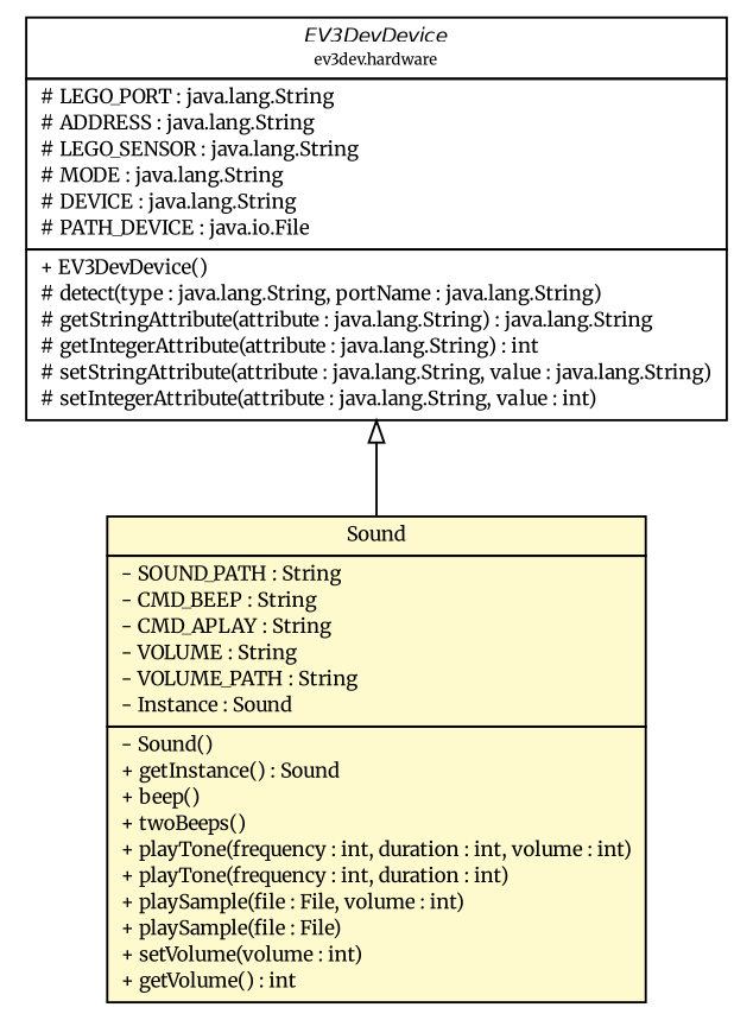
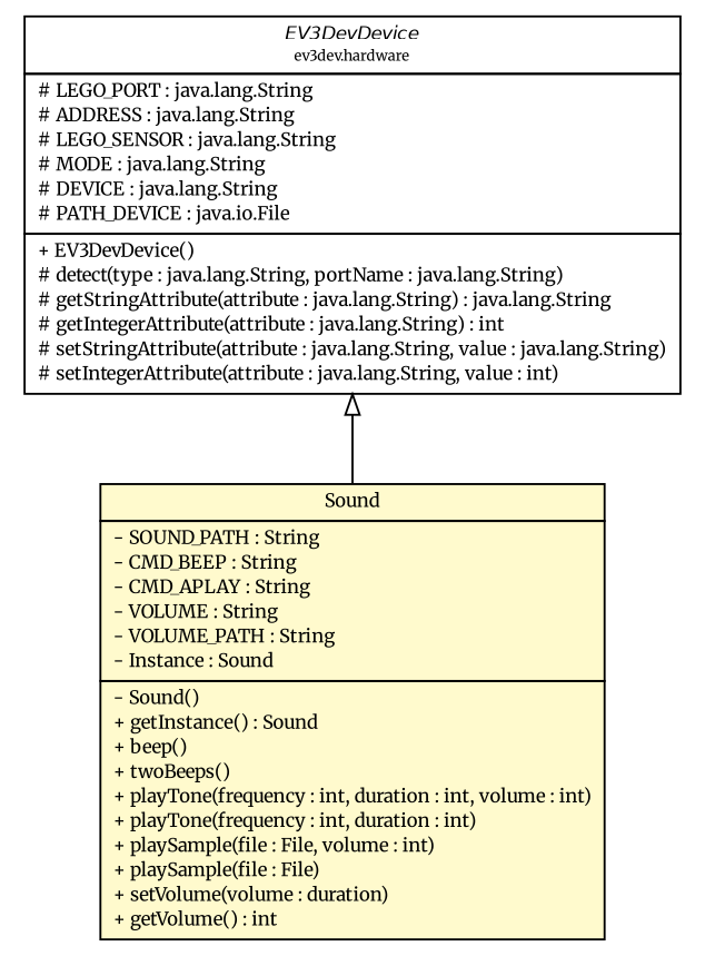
  digraph {
    nodesep=0.25
    ranksep=0.5
    fontname=Merriweather
    node [fontcolor=black fontname=Merriweather fontsize=9.0 shape=plaintext]
-   n1 [label=<<table title="ev3dev.actuators.Sound" border="0" cellborder="1" cellspacing="0" cellpadding="2" port="p" bgcolor="lemonChiffon" href="./Sound.html"> 		<tr><td><table border="0" cellspacing="0" cellpadding="1"> <tr><td align="center" balign="center"> Sound </td></tr> 		</table></td></tr> 		<tr><td><table border="0" cellspacing="0" cellpadding="1"> <tr><td align="left" balign="left"> - SOUND_PATH : String </td></tr> <tr><td align="left" balign="left"> - CMD_BEEP : String </td></tr> <tr><td align="left" balign="left"> - CMD_APLAY : String </td></tr> <tr><td align="left" balign="left"> - VOLUME : String </td></tr> <tr><td align="left" balign="left"> - VOLUME_PATH : String </td></tr> <tr><td align="left" balign="left"> - Instance : Sound </td></tr> 		</table></td></tr> 		<tr><td><table border="0" cellspacing="0" cellpadding="1"> <tr><td align="left" balign="left"> - Sound() </td></tr> <tr><td align="left" balign="left"> + getInstance() : Sound </td></tr> <tr><td align="left" balign="left"> + beep() </td></tr> <tr><td align="left" balign="left"> + twoBeeps() </td></tr> <tr><td align="left" balign="left"> + playTone(frequency : int, duration : int, volume : int) </td></tr> <tr><td align="left" balign="left"> + playTone(frequency : int, duration : int) </td></tr> <tr><td align="left" balign="left"> + playSample(file : File, volume : int) </td></tr> <tr><td align="left" balign="left"> + playSample(file : File) </td></tr> <tr><td align="left" balign="left"> + setVolume(volume : int) </td></tr> <tr><td align="left" balign="left"> + getVolume() : int </td></tr> 		</table></td></tr> 		</table>>]
+   n1 [label=<<table title="ev3dev.actuators.Sound" border="0" cellborder="1" cellspacing="0" cellpadding="2" port="p" bgcolor="lemonChiffon" href="./Sound.html"> 		<tr><td><table border="0" cellspacing="0" cellpadding="1"> <tr><td align="center" balign="center"> Sound </td></tr> 		</table></td></tr> 		<tr><td><table border="0" cellspacing="0" cellpadding="1"> <tr><td align="left" balign="left"> - SOUND_PATH : String </td></tr> <tr><td align="left" balign="left"> - CMD_BEEP : String </td></tr> <tr><td align="left" balign="left"> - CMD_APLAY : String </td></tr> <tr><td align="left" balign="left"> - VOLUME : String </td></tr> <tr><td align="left" balign="left"> - VOLUME_PATH : String </td></tr> <tr><td align="left" balign="left"> - Instance : Sound </td></tr> 		</table></td></tr> 		<tr><td><table border="0" cellspacing="0" cellpadding="1"> <tr><td align="left" balign="left"> - Sound() </td></tr> <tr><td align="left" balign="left"> + getInstance() : Sound </td></tr> <tr><td align="left" balign="left"> + beep() </td></tr> <tr><td align="left" balign="left"> + twoBeeps() </td></tr> <tr><td align="left" balign="left"> + playTone(frequency : int, duration : int, volume : int) </td></tr> <tr><td align="left" balign="left"> + playTone(frequency : int, duration : int) </td></tr> <tr><td align="left" balign="left"> + playSample(file : File, volume : int) </td></tr> <tr><td align="left" balign="left"> + playSample(file : File) </td></tr> <tr><td align="left" balign="left"> + setVolume(volume : duration) </td></tr> <tr><td align="left" balign="left"> + getVolume() : int </td></tr> 		</table></td></tr> 		</table>>]
    n2 [label=<<table title="ev3dev.hardware.EV3DevDevice" border="0" cellborder="1" cellspacing="0" cellpadding="2" port="p" href="../hardware/EV3DevDevice.html"> 		<tr><td><table border="0" cellspacing="0" cellpadding="1"> <tr><td align="center" balign="center"><font face="Helvetica-Oblique"> EV3DevDevice </font></td></tr> <tr><td align="center" balign="center"><font point-size="7.0"> ev3dev.hardware </font></td></tr> 		</table></td></tr> 		<tr><td><table border="0" cellspacing="0" cellpadding="1"> <tr><td align="left" balign="left"> # LEGO_PORT : java.lang.String </td></tr> <tr><td align="left" balign="left"> # ADDRESS : java.lang.String </td></tr> <tr><td align="left" balign="left"> # LEGO_SENSOR : java.lang.String </td></tr> <tr><td align="left" balign="left"> # MODE : java.lang.String </td></tr> <tr><td align="left" balign="left"> # DEVICE : java.lang.String </td></tr> <tr><td align="left" balign="left"> # PATH_DEVICE : java.io.File </td></tr> 		</table></td></tr> 		<tr><td><table border="0" cellspacing="0" cellpadding="1"> <tr><td align="left" balign="left"> + EV3DevDevice() </td></tr> <tr><td align="left" balign="left"> # detect(type : java.lang.String, portName : java.lang.String) </td></tr> <tr><td align="left" balign="left"> # getStringAttribute(attribute : java.lang.String) : java.lang.String </td></tr> <tr><td align="left" balign="left"> # getIntegerAttribute(attribute : java.lang.String) : int </td></tr> <tr><td align="left" balign="left"> # setStringAttribute(attribute : java.lang.String, value : java.lang.String) </td></tr> <tr><td align="left" balign="left"> # setIntegerAttribute(attribute : java.lang.String, value : int) </td></tr> 		</table></td></tr> 		</table>>]
    n2 -> n1 [arrowtail=empty dir=back fontname=Merriweather fontsize=10 headport=p labelfontname=Helvetica labelfontsize=10 tailport=p]
  }
